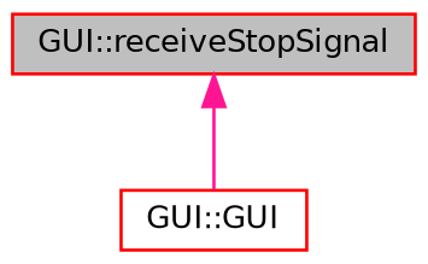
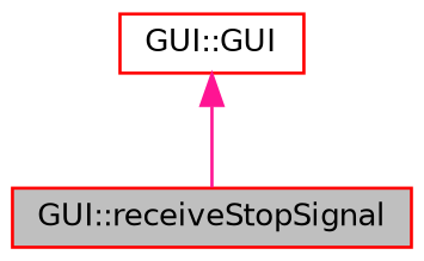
  digraph {
    rankdir=TB
    node [color=red fontname=Helvetica fontsize=10 shape=record style=filled]
    n1 [fillcolor=grey75 fontcolor=black height=0.2 label="GUI::receiveStopSignal" width=0.4]
    n2 [fillcolor=white height=0.2 label="GUI::GUI" width=0.4]
-   n1 -> n2 [color=deeppink dir=back fontname=Helvetica fontsize=10 labelfontname=Helvetica labelfontsize=10 style=solid]
+   n2 -> n1 [color=deeppink dir=back fontname=Helvetica fontsize=10 labelfontname=Helvetica labelfontsize=10 style=solid]
  }
